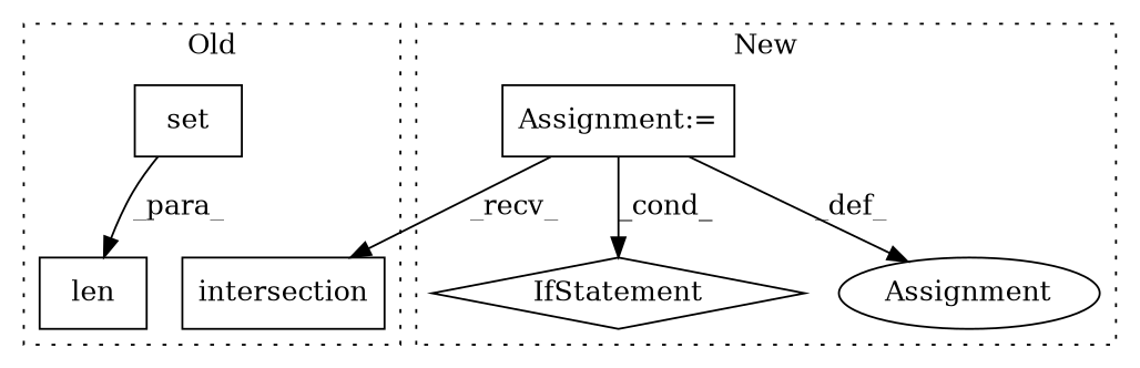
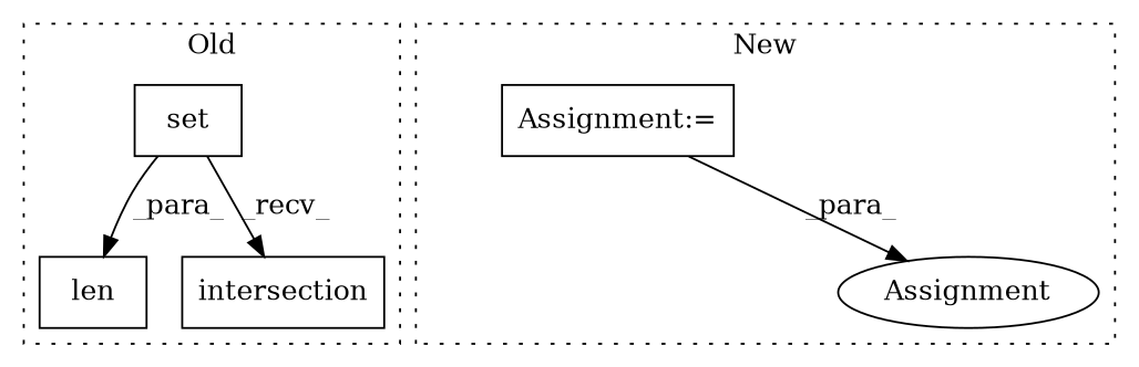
  digraph {
    node [a=32 shape=box]
    n1 [l="13,1" label=intersection s="2775,2807"]
    n2 [l="4,1" label=len s="2818,2827"]
    n3 [l=5 label=set s=2409]
-   n4 [a=25 l="4,2" label=IfStatement s="2818,2877" shape=diamond]
    n5 [a=42 l=3 label=Assignment s=2719 shape=ellipse]
    n6 [a=7 l=2 label="Assignment:=" s=2595]
    subgraph cluster_1 {
      label=Old
      style=dotted
      n1
      n2
      n3
    }
    subgraph cluster_2 {
      label=New
      style=dotted
-     n4
      n5
      n6
    }
-   n6 -> n1 [label=_recv_]
+   n3 -> n1 [label=_recv_]
    n3 -> n2 [label=_para_]
-   n6 -> n4 [label=_cond_]
-   n6 -> n5 [label=_def_]
+   n6 -> n5 [label=_para_]
  }
